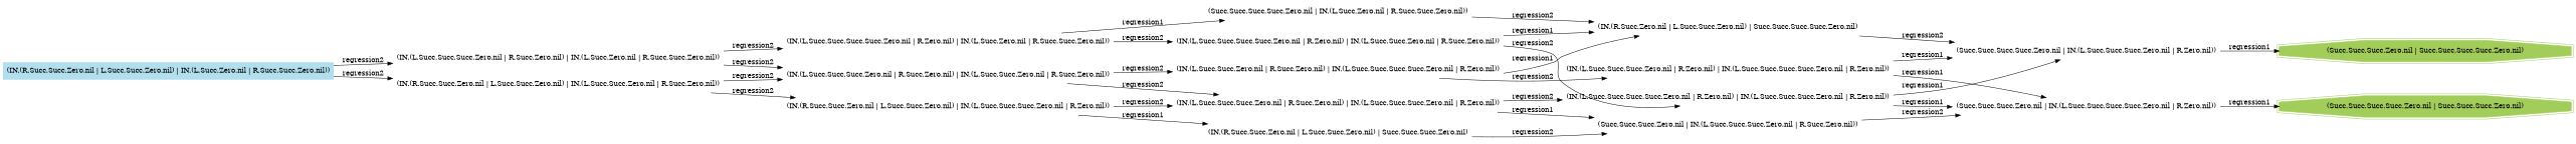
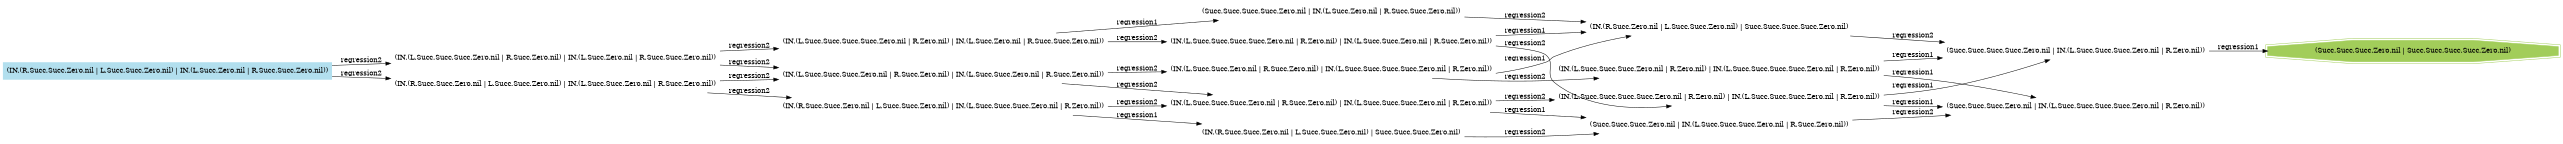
  digraph {
    rankdir=LR
    node [shape=none synkrisis=workable]
    n1 [color=lightblue2 label="(IN.(R.Succ.Succ.Zero.nil | L.Succ.Succ.Zero.nil) | IN.(L.Succ.Zero.nil | R.Succ.Succ.Zero.nil))" style=filled]
    n2 [label="(IN.(L.Succ.Succ.Succ.Zero.nil | R.Succ.Zero.nil) | IN.(L.Succ.Zero.nil | R.Succ.Succ.Zero.nil))"]
    n3 [label="(IN.(R.Succ.Succ.Zero.nil | L.Succ.Succ.Zero.nil) | IN.(L.Succ.Succ.Zero.nil | R.Succ.Zero.nil))"]
    n4 [label="(IN.(L.Succ.Succ.Succ.Zero.nil | R.Succ.Zero.nil) | IN.(L.Succ.Succ.Zero.nil | R.Succ.Zero.nil))"]
    n5 [label="(IN.(L.Succ.Succ.Succ.Succ.Zero.nil | R.Zero.nil) | IN.(L.Succ.Zero.nil | R.Succ.Succ.Zero.nil))"]
    n6 [label="(IN.(R.Succ.Succ.Zero.nil | L.Succ.Succ.Zero.nil) | IN.(L.Succ.Succ.Succ.Zero.nil | R.Zero.nil))"]
    n7 [label="(IN.(L.Succ.Succ.Zero.nil | R.Succ.Zero.nil) | IN.(L.Succ.Succ.Succ.Succ.Zero.nil | R.Zero.nil))"]
    n8 [label="(IN.(L.Succ.Succ.Succ.Zero.nil | R.Succ.Zero.nil) | IN.(L.Succ.Succ.Succ.Zero.nil | R.Zero.nil))"]
    n9 [label="(Succ.Succ.Succ.Succ.Zero.nil | IN.(L.Succ.Zero.nil | R.Succ.Succ.Zero.nil))"]
    n10 [label="(IN.(L.Succ.Succ.Succ.Succ.Zero.nil | R.Zero.nil) | IN.(L.Succ.Succ.Zero.nil | R.Succ.Zero.nil))"]
    n11 [label="(IN.(R.Succ.Succ.Zero.nil | L.Succ.Succ.Zero.nil) | Succ.Succ.Succ.Zero.nil)"]
    n12 [label="(IN.(R.Succ.Zero.nil | L.Succ.Succ.Zero.nil) | Succ.Succ.Succ.Succ.Zero.nil)"]
    n13 [label="(IN.(L.Succ.Succ.Succ.Zero.nil | R.Zero.nil) | IN.(L.Succ.Succ.Succ.Succ.Zero.nil | R.Zero.nil))"]
    n14 [label="(Succ.Succ.Succ.Zero.nil | IN.(L.Succ.Succ.Succ.Zero.nil | R.Succ.Zero.nil))"]
    n15 [label="(IN.(L.Succ.Succ.Succ.Succ.Zero.nil | R.Zero.nil) | IN.(L.Succ.Succ.Succ.Zero.nil | R.Zero.nil))"]
    n16 [label="(Succ.Succ.Succ.Succ.Zero.nil | IN.(L.Succ.Succ.Succ.Zero.nil | R.Zero.nil))"]
    n17 [label="(Succ.Succ.Succ.Zero.nil | IN.(L.Succ.Succ.Succ.Succ.Zero.nil | R.Zero.nil))"]
    n18 [color=darkolivegreen3 label="(Succ.Succ.Succ.Zero.nil | Succ.Succ.Succ.Succ.Zero.nil)" shape=doubleoctagon style=filled synkrisis=""]
-   n19 [color=darkolivegreen3 label="(Succ.Succ.Succ.Succ.Zero.nil | Succ.Succ.Succ.Zero.nil)" shape=doubleoctagon style=filled synkrisis=""]
    n1 -> n2 [label=regression2]
    n1 -> n3 [label=regression2]
    n2 -> n4 [label=regression2]
    n2 -> n5 [label=regression2]
    n3 -> n4 [label=regression2]
    n3 -> n6 [label=regression2]
    n4 -> n7 [label=regression2]
    n4 -> n8 [label=regression2]
    n5 -> n9 [label=regression1]
    n5 -> n10 [label=regression2]
    n6 -> n8 [label=regression2]
    n6 -> n11 [label=regression1]
    n7 -> n12 [label=regression1]
    n7 -> n13 [label=regression2]
    n8 -> n14 [label=regression1]
    n8 -> n15 [label=regression2]
    n9 -> n12 [label=regression2]
    n10 -> n12 [label=regression1]
    n10 -> n15 [label=regression2]
    n11 -> n14 [label=regression2]
    n12 -> n16 [label=regression2]
    n13 -> n16 [label=regression1]
    n13 -> n17 [label=regression1]
    n14 -> n17 [label=regression2]
    n15 -> n16 [label=regression1]
    n15 -> n17 [label=regression1]
    n16 -> n18 [label=regression1]
-   n17 -> n19 [label=regression1]
  }
